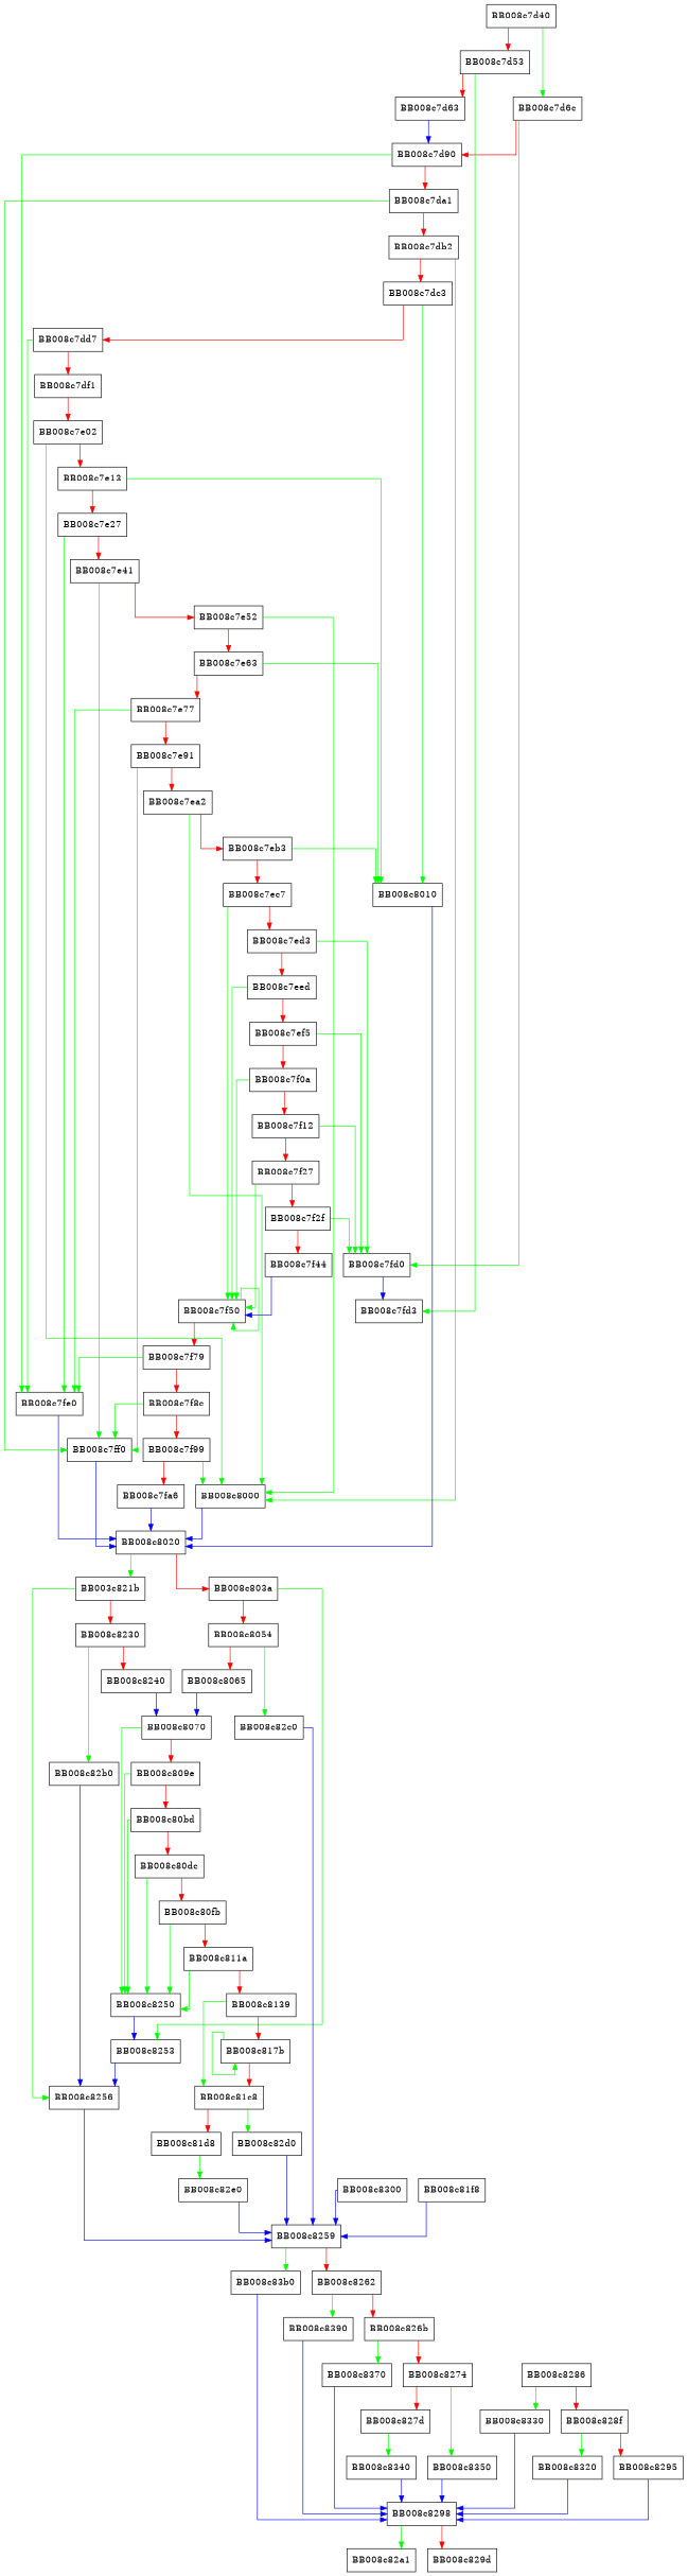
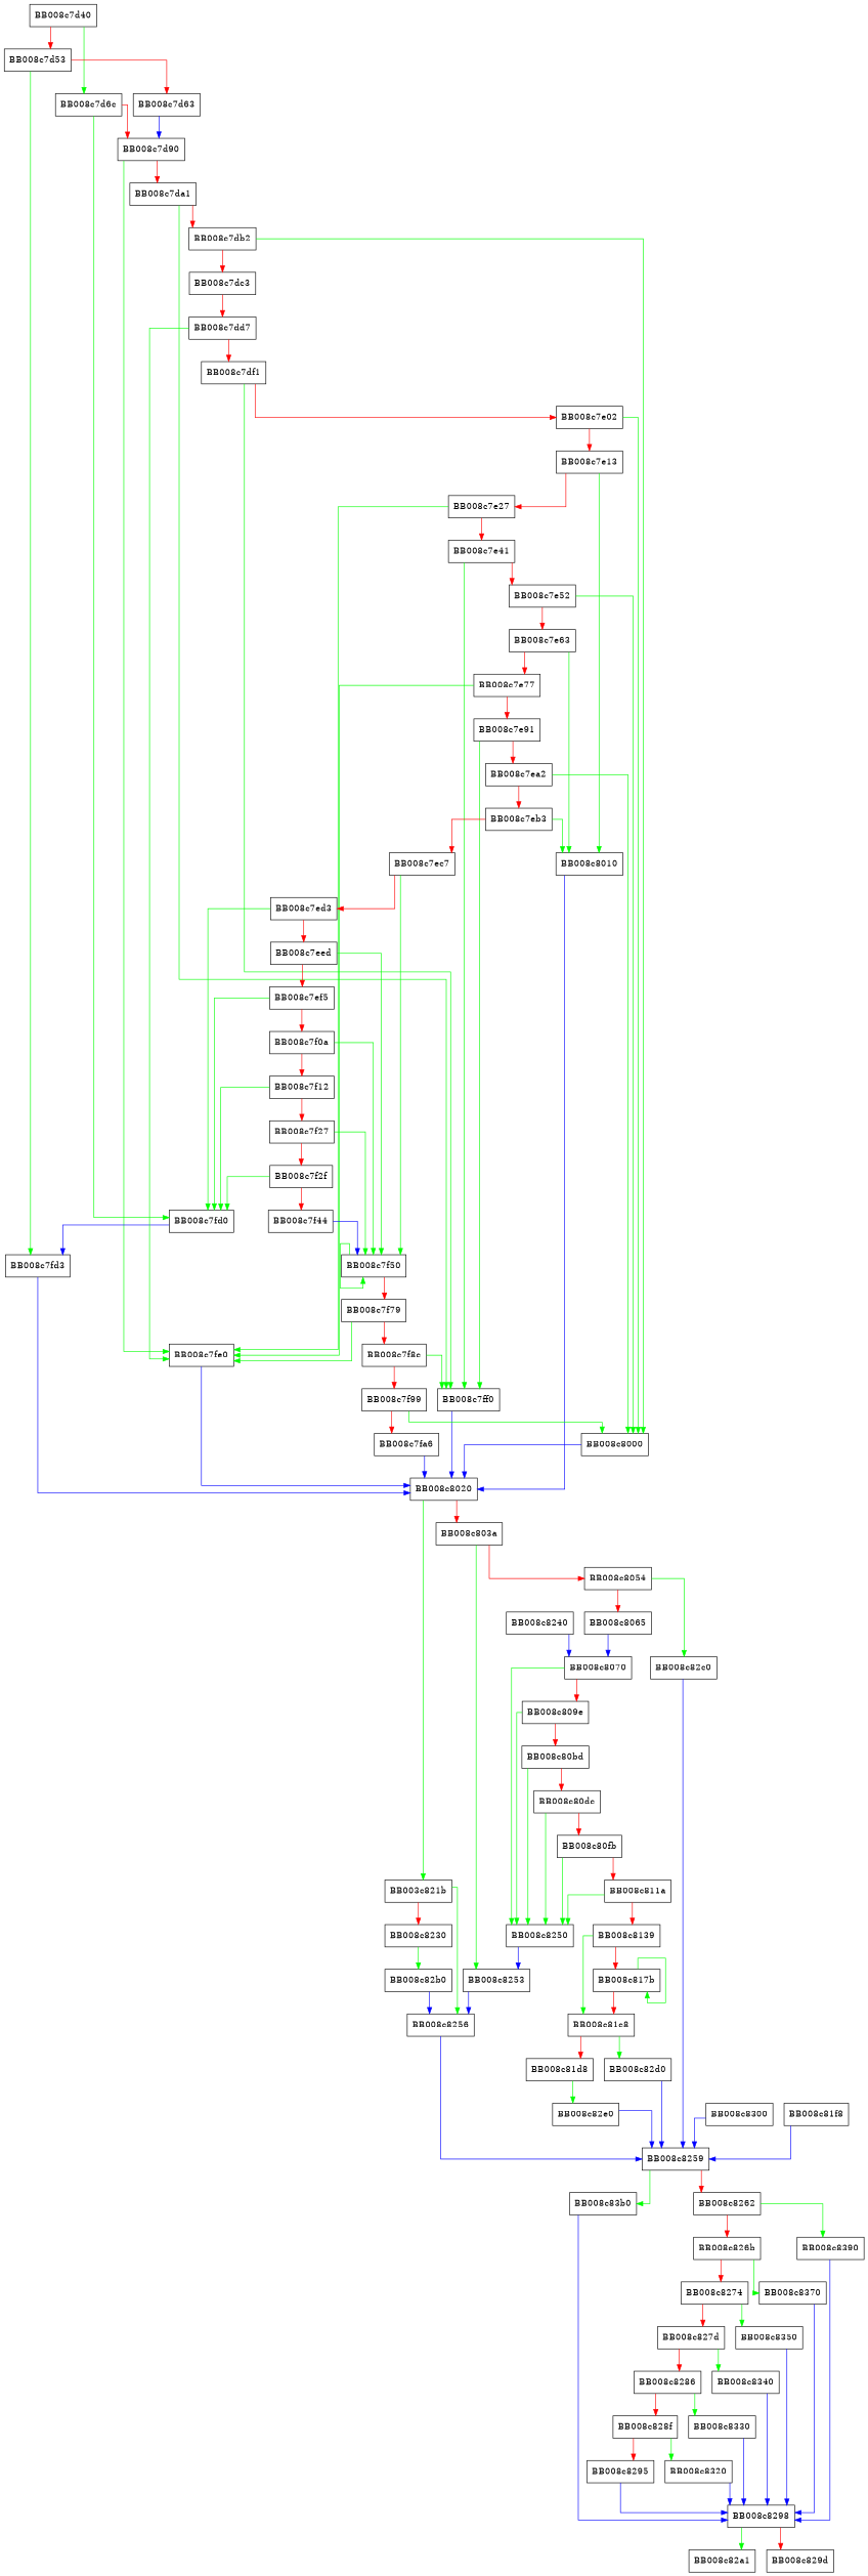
  digraph {
    splines=ortho
    node [shape=box]
    edge [color=green]
    BB008c7d40
    BB008c7d6c
    BB008c7d53
    BB008c7d90
    BB008c7fd0
    BB008c7fd3
    BB008c7d63
    BB008c7fe0
    BB008c7da1
    BB008c8020
    n11 [label=BB003c821b]
    BB008c803a
    BB008c7ff0
    BB008c7db2
    BB008c8000
    BB008c7dc3
    BB008c8010
    BB008c7dd7
    BB008c7df1
    BB008c7e02
    BB008c7e13
    BB008c7e27
    BB008c7e41
    BB008c7e52
    BB008c7e63
    BB008c7e77
    BB008c7e91
    BB008c7ea2
    BB008c7eb3
    BB008c7ec7
    BB008c7f50
    BB008c7ed3
    BB008c7f79
    BB008c7eed
    BB008c7f8c
    BB008c7ef5
    BB008c7f0a
    BB008c7f12
    BB008c7f27
    BB008c7f2f
    BB008c7f44
    BB008c7f99
    BB008c7fa6
    BB008c8256
    BB008c8230
    BB008c8253
    BB008c8054
    BB008c8259
    BB008c82b0
    BB008c8240
    BB008c82c0
    BB008c8065
    BB008c8070
    BB008c83b0
    BB008c8262
    BB008c8250
    BB008c809e
    BB008c80bd
    BB008c80dc
    BB008c80fb
    BB008c811a
    BB008c8139
    BB008c81c8
    BB008c817b
    BB008c82d0
    BB008c81d8
    BB008c82e0
    BB008c8300
    BB008c81f8
    BB008c8298
    BB008c8390
    BB008c826b
    BB008c82a1
    BB008c829d
    BB008c8370
    BB008c8274
    BB008c8350
    BB008c827d
    BB008c8340
    BB008c8286
    BB008c8330
    BB008c828f
    BB008c8320
    BB008c8295
    BB008c7d40 -> BB008c7d6c
    BB008c7d40 -> BB008c7d53 [color=red]
    BB008c7d6c -> BB008c7d90 [color=red]
    BB008c7d6c -> BB008c7fd0
    BB008c7d53 -> BB008c7fd3
    BB008c7d53 -> BB008c7d63 [color=red]
    BB008c7d90 -> BB008c7fe0
    BB008c7d90 -> BB008c7da1 [color=red]
    BB008c7fd0 -> BB008c7fd3 [color=blue]
+   BB008c7fd3 -> BB008c8020 [color=blue]
    BB008c7d63 -> BB008c7d90 [color=blue]
    BB008c7fe0 -> BB008c8020 [color=blue]
    BB008c7da1 -> BB008c7ff0
    BB008c7da1 -> BB008c7db2 [color=red]
    BB008c8020 -> n11
    BB008c8020 -> BB008c803a [color=red]
    n11 -> BB008c8256
    n11 -> BB008c8230 [color=red]
    BB008c803a -> BB008c8253
    BB008c803a -> BB008c8054 [color=red]
    BB008c7ff0 -> BB008c8020 [color=blue]
    BB008c7db2 -> BB008c8000
    BB008c7db2 -> BB008c7dc3 [color=red]
    BB008c8000 -> BB008c8020 [color=blue]
-   BB008c7dc3 -> BB008c8010
    BB008c7dc3 -> BB008c7dd7 [color=red]
    BB008c8010 -> BB008c8020 [color=blue]
    BB008c7dd7 -> BB008c7fe0
    BB008c7dd7 -> BB008c7df1 [color=red]
+   BB008c7df1 -> BB008c7ff0
    BB008c7df1 -> BB008c7e02 [color=red]
    BB008c7e02 -> BB008c8000
    BB008c7e02 -> BB008c7e13 [color=red]
    BB008c7e13 -> BB008c8010
    BB008c7e13 -> BB008c7e27 [color=red]
    BB008c7e27 -> BB008c7fe0
    BB008c7e27 -> BB008c7e41 [color=red]
    BB008c7e41 -> BB008c7ff0
    BB008c7e41 -> BB008c7e52 [color=red]
    BB008c7e52 -> BB008c8000
    BB008c7e52 -> BB008c7e63 [color=red]
    BB008c7e63 -> BB008c8010
    BB008c7e63 -> BB008c7e77 [color=red]
    BB008c7e77 -> BB008c7fe0
    BB008c7e77 -> BB008c7e91 [color=red]
    BB008c7e91 -> BB008c7ff0
    BB008c7e91 -> BB008c7ea2 [color=red]
    BB008c7ea2 -> BB008c8000
    BB008c7ea2 -> BB008c7eb3 [color=red]
    BB008c7eb3 -> BB008c8010
    BB008c7eb3 -> BB008c7ec7 [color=red]
    BB008c7ec7 -> BB008c7f50
    BB008c7ec7 -> BB008c7ed3 [color=red]
    BB008c7f50 -> BB008c7f50
    BB008c7f50 -> BB008c7f79 [color=red]
    BB008c7ed3 -> BB008c7fd0
    BB008c7ed3 -> BB008c7eed [color=red]
    BB008c7f79 -> BB008c7fe0
    BB008c7f79 -> BB008c7f8c [color=red]
    BB008c7eed -> BB008c7f50
    BB008c7eed -> BB008c7ef5 [color=red]
    BB008c7f8c -> BB008c7ff0
    BB008c7f8c -> BB008c7f99 [color=red]
    BB008c7ef5 -> BB008c7fd0
    BB008c7ef5 -> BB008c7f0a [color=red]
    BB008c7f0a -> BB008c7f50
    BB008c7f0a -> BB008c7f12 [color=red]
    BB008c7f12 -> BB008c7fd0
    BB008c7f12 -> BB008c7f27 [color=red]
    BB008c7f27 -> BB008c7f50
    BB008c7f27 -> BB008c7f2f [color=red]
    BB008c7f2f -> BB008c7fd0
    BB008c7f2f -> BB008c7f44 [color=red]
    BB008c7f44 -> BB008c7f50 [color=blue]
    BB008c7f99 -> BB008c8000
    BB008c7f99 -> BB008c7fa6 [color=red]
    BB008c7fa6 -> BB008c8020 [color=blue]
    BB008c8256 -> BB008c8259 [color=blue]
    BB008c8230 -> BB008c82b0
-   BB008c8230 -> BB008c8240 [color=red]
    BB008c8253 -> BB008c8256 [color=blue]
    BB008c8054 -> BB008c82c0
    BB008c8054 -> BB008c8065 [color=red]
    BB008c8259 -> BB008c83b0
    BB008c8259 -> BB008c8262 [color=red]
    BB008c82b0 -> BB008c8256 [color=blue]
    BB008c8240 -> BB008c8070 [color=blue]
    BB008c82c0 -> BB008c8259 [color=blue]
    BB008c8065 -> BB008c8070 [color=blue]
    BB008c8070 -> BB008c8250
    BB008c8070 -> BB008c809e [color=red]
    BB008c83b0 -> BB008c8298 [color=blue]
    BB008c8262 -> BB008c8390
    BB008c8262 -> BB008c826b [color=red]
    BB008c8250 -> BB008c8253 [color=blue]
    BB008c809e -> BB008c8250
    BB008c809e -> BB008c80bd [color=red]
    BB008c80bd -> BB008c8250
    BB008c80bd -> BB008c80dc [color=red]
    BB008c80dc -> BB008c8250
    BB008c80dc -> BB008c80fb [color=red]
    BB008c80fb -> BB008c8250
    BB008c80fb -> BB008c811a [color=red]
    BB008c811a -> BB008c8250
    BB008c811a -> BB008c8139 [color=red]
    BB008c8139 -> BB008c81c8
    BB008c8139 -> BB008c817b [color=red]
    BB008c81c8 -> BB008c82d0
    BB008c81c8 -> BB008c81d8 [color=red]
    BB008c817b -> BB008c81c8 [color=red]
    BB008c817b -> BB008c817b
    BB008c82d0 -> BB008c8259 [color=blue]
    BB008c81d8 -> BB008c82e0
    BB008c82e0 -> BB008c8259 [color=blue]
    BB008c8300 -> BB008c8259 [color=blue]
    BB008c81f8 -> BB008c8259 [color=blue]
    BB008c8298 -> BB008c82a1
    BB008c8298 -> BB008c829d [color=red]
    BB008c8390 -> BB008c8298 [color=blue]
    BB008c826b -> BB008c8370
    BB008c826b -> BB008c8274 [color=red]
    BB008c8370 -> BB008c8298 [color=blue]
    BB008c8274 -> BB008c8350
    BB008c8274 -> BB008c827d [color=red]
    BB008c8350 -> BB008c8298 [color=blue]
    BB008c827d -> BB008c8340
+   BB008c827d -> BB008c8286 [color=red]
    BB008c8340 -> BB008c8298 [color=blue]
    BB008c8286 -> BB008c8330
    BB008c8286 -> BB008c828f [color=red]
    BB008c8330 -> BB008c8298 [color=blue]
    BB008c828f -> BB008c8320
    BB008c828f -> BB008c8295 [color=red]
    BB008c8320 -> BB008c8298 [color=blue]
    BB008c8295 -> BB008c8298 [color=blue]
  }
